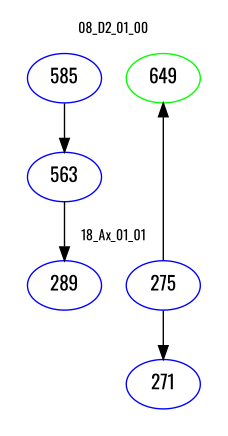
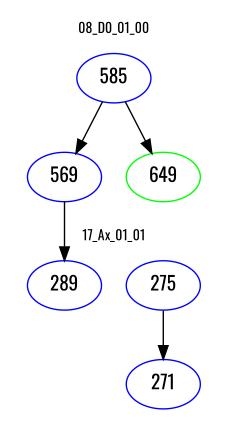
  digraph {
    fontname=Oswald
    node [color=blue fontname=Oswald]
    edge [color=black fontname=Oswald]
    n1 [label=275]
    n2 [label=271]
    n3 [label=289]
    n4 [label=585]
-   n5 [label=563]
+   n5 [label=569]
    n6 [color=green label=649]
    subgraph cluster_1 {
      color=white
      fontsize=10
-     label="18_Ax_01_01"
+     label="17_Ax_01_01"
      n1
      n2
      n3
    }
    subgraph cluster_2 {
      color=white
      fontsize=10
-     label="08_D2_01_00"
+     label="08_D0_01_00"
      n4
      n5
      n6
    }
    n1 -> n2
    n4 -> n5
-   n1 -> n6
+   n4 -> n6
    n5 -> n3
  }
